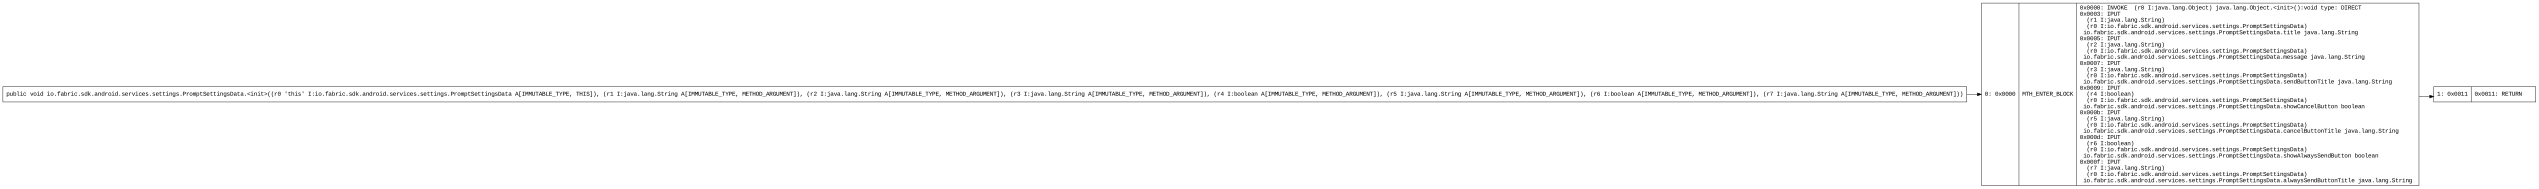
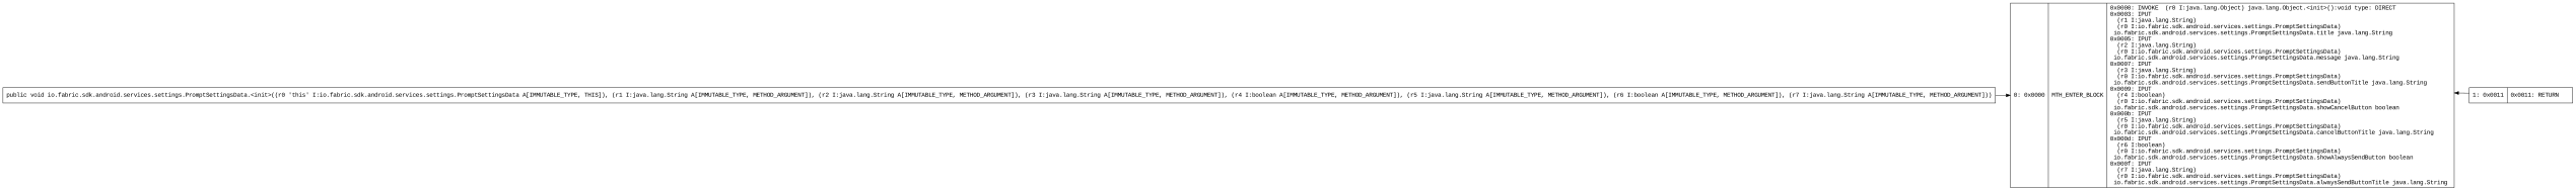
  digraph {
    rankdir=LR
    fontname="Liberation Mono"
    node [shape=record fontname="Liberation Mono"]
    edge [fontname="Liberation Mono"]
    n1 [label="{0\:\ 0x0000|MTH_ENTER_BLOCK\l|0x0000: INVOKE  (r0 I:java.lang.Object) java.lang.Object.\<init\>():void type: DIRECT \l0x0003: IPUT  \l  (r1 I:java.lang.String)\l  (r0 I:io.fabric.sdk.android.services.settings.PromptSettingsData)\l io.fabric.sdk.android.services.settings.PromptSettingsData.title java.lang.String \l0x0005: IPUT  \l  (r2 I:java.lang.String)\l  (r0 I:io.fabric.sdk.android.services.settings.PromptSettingsData)\l io.fabric.sdk.android.services.settings.PromptSettingsData.message java.lang.String \l0x0007: IPUT  \l  (r3 I:java.lang.String)\l  (r0 I:io.fabric.sdk.android.services.settings.PromptSettingsData)\l io.fabric.sdk.android.services.settings.PromptSettingsData.sendButtonTitle java.lang.String \l0x0009: IPUT  \l  (r4 I:boolean)\l  (r0 I:io.fabric.sdk.android.services.settings.PromptSettingsData)\l io.fabric.sdk.android.services.settings.PromptSettingsData.showCancelButton boolean \l0x000b: IPUT  \l  (r5 I:java.lang.String)\l  (r0 I:io.fabric.sdk.android.services.settings.PromptSettingsData)\l io.fabric.sdk.android.services.settings.PromptSettingsData.cancelButtonTitle java.lang.String \l0x000d: IPUT  \l  (r6 I:boolean)\l  (r0 I:io.fabric.sdk.android.services.settings.PromptSettingsData)\l io.fabric.sdk.android.services.settings.PromptSettingsData.showAlwaysSendButton boolean \l0x000f: IPUT  \l  (r7 I:java.lang.String)\l  (r0 I:io.fabric.sdk.android.services.settings.PromptSettingsData)\l io.fabric.sdk.android.services.settings.PromptSettingsData.alwaysSendButtonTitle java.lang.String \l}"]
    n2 [label="{1\:\ 0x0011|0x0011: RETURN   \l}"]
    n3 [label="{public void io.fabric.sdk.android.services.settings.PromptSettingsData.\<init\>((r0 'this' I:io.fabric.sdk.android.services.settings.PromptSettingsData A[IMMUTABLE_TYPE, THIS]), (r1 I:java.lang.String A[IMMUTABLE_TYPE, METHOD_ARGUMENT]), (r2 I:java.lang.String A[IMMUTABLE_TYPE, METHOD_ARGUMENT]), (r3 I:java.lang.String A[IMMUTABLE_TYPE, METHOD_ARGUMENT]), (r4 I:boolean A[IMMUTABLE_TYPE, METHOD_ARGUMENT]), (r5 I:java.lang.String A[IMMUTABLE_TYPE, METHOD_ARGUMENT]), (r6 I:boolean A[IMMUTABLE_TYPE, METHOD_ARGUMENT]), (r7 I:java.lang.String A[IMMUTABLE_TYPE, METHOD_ARGUMENT])) }"]
-   n1 -> n2
+   n2 -> n1
    n3 -> n1
  }
